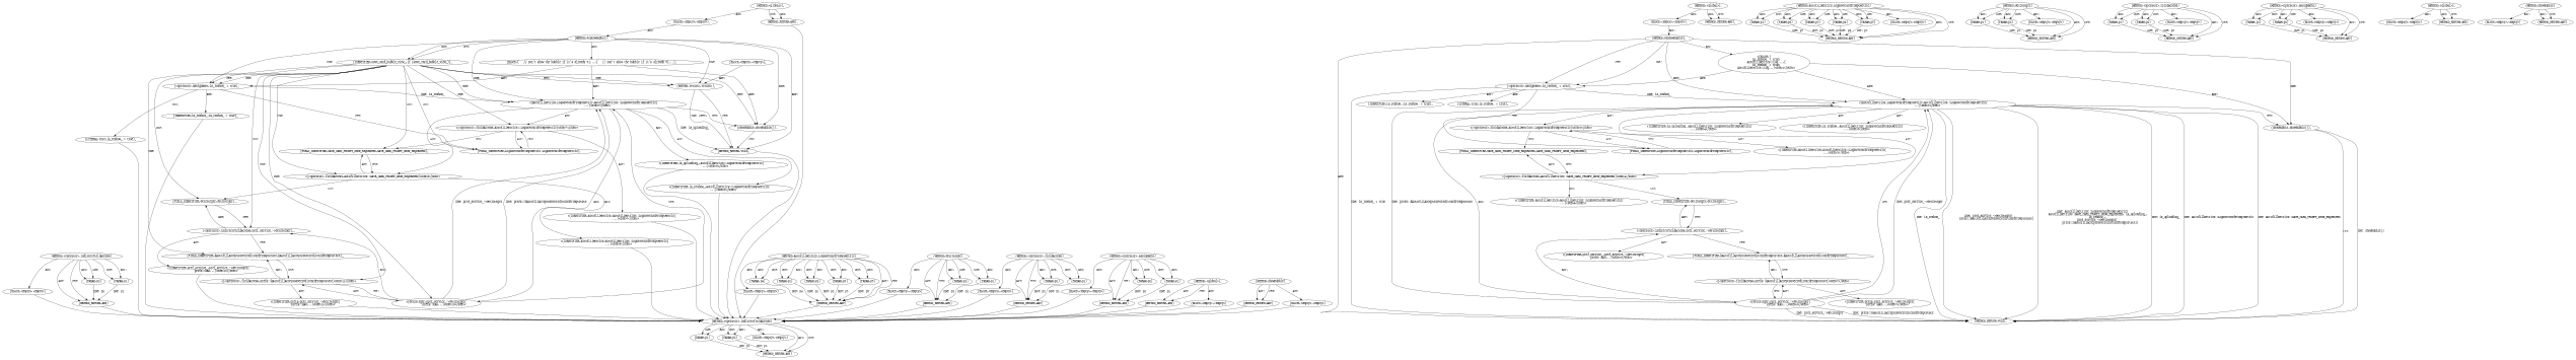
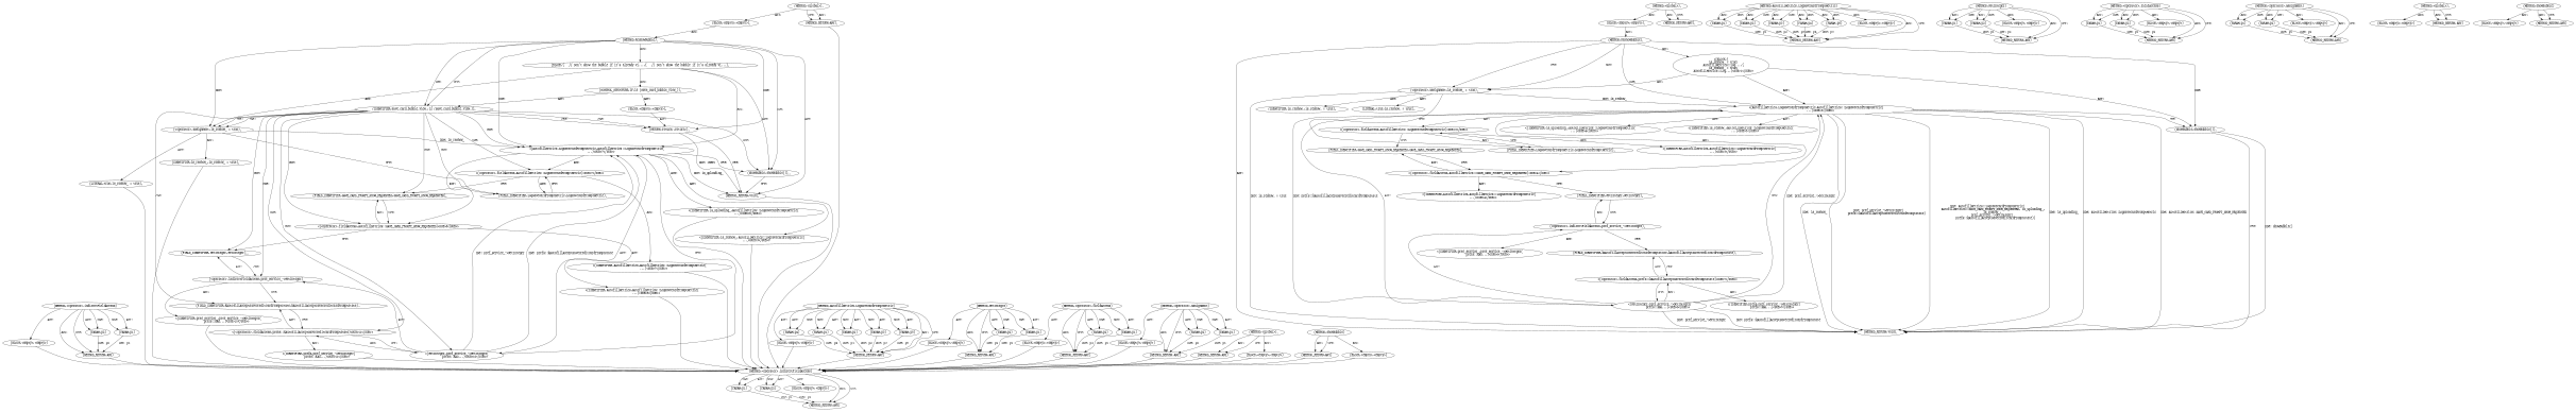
  digraph {
    fontname="Courier Prime"
    node [fontname="Courier Prime"]
    edge [fontname="Courier Prime"]
    n1 [label=<(METHOD,&lt;operator&gt;.indirectFieldAccess)>]
    n2 [label=<(PARAM,p1)>]
    n3 [label=<(PARAM,p2)>]
    n4 [label=<(BLOCK,&lt;empty&gt;,&lt;empty&gt;)>]
    n5 [label=<(METHOD_RETURN,ANY)>]
    n6 [label=<(METHOD,&lt;global&gt;)<SUB>1</SUB>>]
    n7 [label=<(BLOCK,&lt;empty&gt;,&lt;empty&gt;)<SUB>1</SUB>>]
    n8 [label=<(METHOD_RETURN,ANY)<SUB>1</SUB>>]
    n9 [label=<(METHOD,ReshowBubble)<SUB>1</SUB>>]
    n10 [label="<(BLOCK,{\n   is_reshow_ = true;\n   AutofillMetrics::Log...,{\n   is_reshow_ = true;\n   AutofillMetrics::Log...)<SUB>1</SUB>>"]
    n11 [label=<(&lt;operator&gt;.assignment,is_reshow_ = true)<SUB>2</SUB>>]
    n12 [label="<(AutofillMetrics.LogSaveCardPromptMetric,AutofillMetrics::LogSaveCardPromptMetric(\n     ...)<SUB>3</SUB>>"]
    n13 [label=<(ShowBubble,ShowBubble())<SUB>9</SUB>>]
    n14 [label=<(METHOD_RETURN,void)<SUB>1</SUB>>]
    n15 [label=<(IDENTIFIER,is_reshow_,is_reshow_ = true)<SUB>2</SUB>>]
    n16 [label=<(LITERAL,true,is_reshow_ = true)<SUB>2</SUB>>]
    n17 [label=<(FIELD_IDENTIFIER,LogSaveCardPromptMetric,LogSaveCardPromptMetric)<SUB>3</SUB>>]
    n18 [label="<(&lt;operator&gt;.fieldAccess,AutofillMetrics::LogSaveCardPromptMetric)<SUB>3</SUB>>"]
    n19 [label="<(&lt;operator&gt;.fieldAccess,AutofillMetrics::SAVE_CARD_PROMPT_SHOW_REQUESTED)<SUB>4</SUB>>"]
    n20 [label="<(IDENTIFIER,is_uploading_,AutofillMetrics::LogSaveCardPromptMetric(\n     ...)<SUB>4</SUB>>"]
    n21 [label="<(IDENTIFIER,is_reshow_,AutofillMetrics::LogSaveCardPromptMetric(\n     ...)<SUB>5</SUB>>"]
    n22 [label="<(GetInteger,pref_service_-&gt;GetInteger(\n          prefs::kAu...)<SUB>6</SUB>>"]
    n23 [label="<(IDENTIFIER,AutofillMetrics,AutofillMetrics::LogSaveCardPromptMetric(\n     ...)<SUB>3</SUB>>"]
    n24 [label=<(FIELD_IDENTIFIER,SAVE_CARD_PROMPT_SHOW_REQUESTED,SAVE_CARD_PROMPT_SHOW_REQUESTED)<SUB>4</SUB>>]
    n25 [label="<(IDENTIFIER,AutofillMetrics,AutofillMetrics::LogSaveCardPromptMetric(\n     ...)<SUB>4</SUB>>"]
    n26 [label=<(FIELD_IDENTIFIER,GetInteger,GetInteger)<SUB>6</SUB>>]
    n27 [label=<(&lt;operator&gt;.indirectFieldAccess,pref_service_-&gt;GetInteger)<SUB>6</SUB>>]
    n28 [label="<(&lt;operator&gt;.fieldAccess,prefs::kAutofillAcceptSaveCreditCardPromptState)<SUB>7</SUB>>"]
    n29 [label="<(IDENTIFIER,pref_service_,pref_service_-&gt;GetInteger(\n          prefs::kAu...)<SUB>6</SUB>>"]
    n30 [label=<(FIELD_IDENTIFIER,kAutofillAcceptSaveCreditCardPromptState,kAutofillAcceptSaveCreditCardPromptState)<SUB>7</SUB>>]
    n31 [label="<(IDENTIFIER,prefs,pref_service_-&gt;GetInteger(\n          prefs::kAu...)<SUB>7</SUB>>"]
    n32 [label=<(METHOD,AutofillMetrics.LogSaveCardPromptMetric)>]
    n33 [label=<(PARAM,p1)>]
    n34 [label=<(PARAM,p2)>]
    n35 [label=<(PARAM,p3)>]
    n36 [label=<(PARAM,p4)>]
    n37 [label=<(PARAM,p5)>]
    n38 [label=<(BLOCK,&lt;empty&gt;,&lt;empty&gt;)>]
    n39 [label=<(METHOD_RETURN,ANY)>]
    n40 [label=<(METHOD,GetInteger)>]
    n41 [label=<(PARAM,p1)>]
    n42 [label=<(PARAM,p2)>]
    n43 [label=<(BLOCK,&lt;empty&gt;,&lt;empty&gt;)>]
    n44 [label=<(METHOD_RETURN,ANY)>]
    n45 [label=<(METHOD,&lt;operator&gt;.fieldAccess)>]
    n46 [label=<(PARAM,p1)>]
    n47 [label=<(PARAM,p2)>]
    n48 [label=<(BLOCK,&lt;empty&gt;,&lt;empty&gt;)>]
    n49 [label=<(METHOD_RETURN,ANY)>]
    n50 [label=<(METHOD,&lt;operator&gt;.assignment)>]
    n51 [label=<(PARAM,p1)>]
    n52 [label=<(PARAM,p2)>]
    n53 [label=<(BLOCK,&lt;empty&gt;,&lt;empty&gt;)>]
    n54 [label=<(METHOD_RETURN,ANY)>]
    n55 [label=<(METHOD,&lt;global&gt;)<SUB>1</SUB>>]
    n56 [label=<(BLOCK,&lt;empty&gt;,&lt;empty&gt;)>]
    n57 [label=<(METHOD_RETURN,ANY)>]
    n58 [label=<(METHOD,ShowBubble)>]
    n59 [label=<(BLOCK,&lt;empty&gt;,&lt;empty&gt;)>]
    n60 [label=<(METHOD_RETURN,ANY)>]
    n61 [label=<(METHOD,&lt;operator&gt;.indirectFieldAccess)>]
    n62 [label=<(PARAM,p1)>]
    n63 [label=<(PARAM,p2)>]
    n64 [label=<(BLOCK,&lt;empty&gt;,&lt;empty&gt;)>]
    n65 [label=<(METHOD_RETURN,ANY)>]
    n66 [label=<(METHOD,&lt;global&gt;)<SUB>1</SUB>>]
    n67 [label=<(BLOCK,&lt;empty&gt;,&lt;empty&gt;)<SUB>1</SUB>>]
    n68 [label=<(METHOD_RETURN,ANY)<SUB>1</SUB>>]
    n69 [label=<(METHOD,ReshowBubble)<SUB>1</SUB>>]
    n70 [label=<(BLOCK,{   // Don't show the bubble if it's already vi...,{   // Don't show the bubble if it's already vi...)<SUB>1</SUB>>]
    n71 [label=<(IDENTIFIER,save_card_bubble_view_,if (save_card_bubble_view_))<SUB>3</SUB>>]
    n72 [label=<(RETURN,return;,return;)<SUB>4</SUB>>]
    n73 [label=<(&lt;operator&gt;.assignment,is_reshow_ = true)<SUB>6</SUB>>]
    n74 [label="<(AutofillMetrics.LogSaveCardPromptMetric,AutofillMetrics::LogSaveCardPromptMetric(\n     ...)<SUB>7</SUB>>"]
    n75 [label=<(ShowBubble,ShowBubble())<SUB>13</SUB>>]
    n76 [label=<(METHOD_RETURN,void)<SUB>1</SUB>>]
+   n77 [label=<(CONTROL_STRUCTURE,IF,if (save_card_bubble_view_))<SUB>3</SUB>>]
    n78 [label=<(BLOCK,&lt;empty&gt;,&lt;empty&gt;)<SUB>4</SUB>>]
    n79 [label="<(&lt;operator&gt;.fieldAccess,AutofillMetrics::LogSaveCardPromptMetric)<SUB>7</SUB>>"]
    n80 [label=<(FIELD_IDENTIFIER,LogSaveCardPromptMetric,LogSaveCardPromptMetric)<SUB>7</SUB>>]
    n81 [label="<(&lt;operator&gt;.fieldAccess,AutofillMetrics::SAVE_CARD_PROMPT_SHOW_REQUESTED)<SUB>8</SUB>>"]
    n82 [label=<(FIELD_IDENTIFIER,SAVE_CARD_PROMPT_SHOW_REQUESTED,SAVE_CARD_PROMPT_SHOW_REQUESTED)<SUB>8</SUB>>]
    n83 [label="<(GetInteger,pref_service_-&gt;GetInteger(\n          prefs::kAu...)<SUB>10</SUB>>"]
    n84 [label=<(&lt;operator&gt;.indirectFieldAccess,pref_service_-&gt;GetInteger)<SUB>10</SUB>>]
    n85 [label=<(FIELD_IDENTIFIER,GetInteger,GetInteger)<SUB>10</SUB>>]
    n86 [label="<(&lt;operator&gt;.fieldAccess,prefs::kAutofillAcceptSaveCreditCardPromptState)<SUB>11</SUB>>"]
    n87 [label=<(FIELD_IDENTIFIER,kAutofillAcceptSaveCreditCardPromptState,kAutofillAcceptSaveCreditCardPromptState)<SUB>11</SUB>>]
    n88 [label=<(IDENTIFIER,is_reshow_,is_reshow_ = true)<SUB>6</SUB>>]
    n89 [label=<(LITERAL,true,is_reshow_ = true)<SUB>6</SUB>>]
    n90 [label="<(IDENTIFIER,is_uploading_,AutofillMetrics::LogSaveCardPromptMetric(\n     ...)<SUB>8</SUB>>"]
    n91 [label="<(IDENTIFIER,is_reshow_,AutofillMetrics::LogSaveCardPromptMetric(\n     ...)<SUB>9</SUB>>"]
    n92 [label="<(IDENTIFIER,AutofillMetrics,AutofillMetrics::LogSaveCardPromptMetric(\n     ...)<SUB>7</SUB>>"]
    n93 [label="<(IDENTIFIER,AutofillMetrics,AutofillMetrics::LogSaveCardPromptMetric(\n     ...)<SUB>8</SUB>>"]
    n94 [label="<(IDENTIFIER,pref_service_,pref_service_-&gt;GetInteger(\n          prefs::kAu...)<SUB>10</SUB>>"]
    n95 [label="<(IDENTIFIER,prefs,pref_service_-&gt;GetInteger(\n          prefs::kAu...)<SUB>11</SUB>>"]
    n96 [label=<(METHOD,AutofillMetrics.LogSaveCardPromptMetric)>]
    n97 [label=<(PARAM,p1)>]
    n98 [label=<(PARAM,p2)>]
    n99 [label=<(PARAM,p3)>]
    n100 [label=<(PARAM,p4)>]
    n101 [label=<(PARAM,p5)>]
    n102 [label=<(BLOCK,&lt;empty&gt;,&lt;empty&gt;)>]
    n103 [label=<(METHOD_RETURN,ANY)>]
    n104 [label=<(METHOD,GetInteger)>]
    n105 [label=<(PARAM,p1)>]
    n106 [label=<(PARAM,p2)>]
    n107 [label=<(BLOCK,&lt;empty&gt;,&lt;empty&gt;)>]
    n108 [label=<(METHOD_RETURN,ANY)>]
    n109 [label=<(METHOD,&lt;operator&gt;.fieldAccess)>]
    n110 [label=<(PARAM,p1)>]
    n111 [label=<(PARAM,p2)>]
    n112 [label=<(BLOCK,&lt;empty&gt;,&lt;empty&gt;)>]
    n113 [label=<(METHOD_RETURN,ANY)>]
    n114 [label=<(METHOD,&lt;operator&gt;.assignment)>]
    n115 [label=<(PARAM,p1)>]
    n116 [label=<(PARAM,p2)>]
    n117 [label=<(BLOCK,&lt;empty&gt;,&lt;empty&gt;)>]
    n118 [label=<(METHOD_RETURN,ANY)>]
    n119 [label=<(METHOD,&lt;global&gt;)<SUB>1</SUB>>]
    n120 [label=<(BLOCK,&lt;empty&gt;,&lt;empty&gt;)>]
    n121 [label=<(METHOD_RETURN,ANY)>]
    n122 [label=<(METHOD,ShowBubble)>]
    n123 [label=<(BLOCK,&lt;empty&gt;,&lt;empty&gt;)>]
    n124 [label=<(METHOD_RETURN,ANY)>]
    n1 -> n2 [label="AST: "]
    n1 -> n2 [label="DDG: "]
    n1 -> n3 [label="AST: "]
    n1 -> n3 [label="DDG: "]
    n1 -> n4 [label="AST: "]
    n1 -> n5 [label="AST: "]
    n1 -> n5 [label="CFG: "]
    n2 -> n5 [label="DDG: p1"]
    n3 -> n5 [label="DDG: p2"]
    n6 -> n7 [label="AST: "]
    n6 -> n8 [label="AST: "]
    n6 -> n8 [label="CFG: "]
    n7 -> n9 [label="AST: "]
    n9 -> n10 [label="AST: "]
    n9 -> n11 [label="CFG: "]
    n9 -> n11 [label="DDG: "]
    n9 -> n12 [label="DDG: "]
    n9 -> n13 [label="DDG: "]
    n9 -> n14 [label="AST: "]
    n10 -> n11 [label="AST: "]
    n10 -> n12 [label="AST: "]
    n10 -> n13 [label="AST: "]
    n11 -> n12 [label="DDG: is_reshow_"]
    n11 -> n14 [label="DDG: is_reshow_ = true"]
    n11 -> n15 [label="AST: "]
    n11 -> n16 [label="AST: "]
    n11 -> n17 [label="CFG: "]
    n12 -> n13 [label="CFG: "]
    n12 -> n14 [label="DDG: AutofillMetrics::LogSaveCardPromptMetric"]
    n12 -> n14 [label="DDG: AutofillMetrics::SAVE_CARD_PROMPT_SHOW_REQUESTED"]
    n12 -> n14 [label="DDG: is_reshow_"]
    n12 -> n14 [label="DDG: pref_service_-&gt;GetInteger(\n          prefs::kAutofillAcceptSaveCreditCardPromptState)"]
    n12 -> n14 [label="DDG: AutofillMetrics::LogSaveCardPromptMetric(\n       AutofillMetrics::SAVE_CARD_PROMPT_SHOW_REQUESTED, is_uploading_,\n      is_reshow_,\n      pref_service_-&gt;GetInteger(\n          prefs::kAutofillAcceptSaveCreditCardPromptState))"]
    n12 -> n14 [label="DDG: is_uploading_"]
    n12 -> n18 [label="AST: "]
    n12 -> n19 [label="AST: "]
    n12 -> n20 [label="AST: "]
    n12 -> n21 [label="AST: "]
    n12 -> n22 [label="AST: "]
    n13 -> n14 [label="CFG: "]
    n13 -> n14 [label="DDG: ShowBubble()"]
    n17 -> n18 [label="CFG: "]
    n18 -> n17 [label="AST: "]
    n18 -> n23 [label="AST: "]
    n18 -> n24 [label="CFG: "]
    n19 -> n24 [label="AST: "]
    n19 -> n25 [label="AST: "]
    n19 -> n26 [label="CFG: "]
    n22 -> n12 [label="CFG: "]
    n22 -> n12 [label="DDG: pref_service_-&gt;GetInteger"]
    n22 -> n12 [label="DDG: prefs::kAutofillAcceptSaveCreditCardPromptState"]
    n22 -> n14 [label="DDG: pref_service_-&gt;GetInteger"]
    n22 -> n14 [label="DDG: prefs::kAutofillAcceptSaveCreditCardPromptState"]
    n22 -> n27 [label="AST: "]
    n22 -> n28 [label="AST: "]
    n24 -> n19 [label="CFG: "]
    n26 -> n27 [label="CFG: "]
    n27 -> n26 [label="AST: "]
    n27 -> n29 [label="AST: "]
    n27 -> n30 [label="CFG: "]
    n28 -> n22 [label="CFG: "]
    n28 -> n30 [label="AST: "]
    n28 -> n31 [label="AST: "]
    n30 -> n28 [label="CFG: "]
    n32 -> n33 [label="AST: "]
    n32 -> n33 [label="DDG: "]
    n32 -> n34 [label="AST: "]
    n32 -> n34 [label="DDG: "]
    n32 -> n35 [label="AST: "]
    n32 -> n35 [label="DDG: "]
    n32 -> n36 [label="AST: "]
    n32 -> n36 [label="DDG: "]
    n32 -> n37 [label="AST: "]
    n32 -> n37 [label="DDG: "]
    n32 -> n38 [label="AST: "]
    n32 -> n39 [label="AST: "]
    n32 -> n39 [label="CFG: "]
    n33 -> n39 [label="DDG: p1"]
    n34 -> n39 [label="DDG: p2"]
    n35 -> n39 [label="DDG: p3"]
    n36 -> n39 [label="DDG: p4"]
    n37 -> n39 [label="DDG: p5"]
    n40 -> n41 [label="AST: "]
    n40 -> n41 [label="DDG: "]
    n40 -> n42 [label="AST: "]
    n40 -> n42 [label="DDG: "]
    n40 -> n43 [label="AST: "]
    n40 -> n44 [label="AST: "]
    n40 -> n44 [label="CFG: "]
    n41 -> n44 [label="DDG: p1"]
    n42 -> n44 [label="DDG: p2"]
    n45 -> n46 [label="AST: "]
    n45 -> n46 [label="DDG: "]
    n45 -> n47 [label="AST: "]
    n45 -> n47 [label="DDG: "]
    n45 -> n48 [label="AST: "]
    n45 -> n49 [label="AST: "]
    n45 -> n49 [label="CFG: "]
    n46 -> n49 [label="DDG: p1"]
    n47 -> n49 [label="DDG: p2"]
    n50 -> n51 [label="AST: "]
    n50 -> n51 [label="DDG: "]
    n50 -> n52 [label="AST: "]
    n50 -> n52 [label="DDG: "]
    n50 -> n53 [label="AST: "]
    n50 -> n54 [label="AST: "]
    n50 -> n54 [label="CFG: "]
    n51 -> n54 [label="DDG: p1"]
    n52 -> n54 [label="DDG: p2"]
    n55 -> n56 [label="AST: "]
    n55 -> n57 [label="AST: "]
    n55 -> n57 [label="CFG: "]
    n58 -> n59 [label="AST: "]
    n58 -> n60 [label="AST: "]
    n58 -> n60 [label="CFG: "]
    n61 -> n62 [label="AST: "]
    n61 -> n62 [label="DDG: "]
    n61 -> n63 [label="AST: "]
    n61 -> n63 [label="DDG: "]
    n61 -> n64 [label="AST: "]
    n61 -> n65 [label="AST: "]
    n61 -> n65 [label="CFG: "]
    n62 -> n65 [label="DDG: p1"]
    n63 -> n65 [label="DDG: p2"]
    n64 -> n1
    n65 -> n1
    n66 -> n67 [label="AST: "]
    n66 -> n68 [label="AST: "]
    n66 -> n68 [label="CFG: "]
    n67 -> n69 [label="AST: "]
    n68 -> n1
    n69 -> n70 [label="AST: "]
    n69 -> n71 [label="CFG: "]
    n69 -> n71 [label="DDG: "]
    n69 -> n72 [label="DDG: "]
    n69 -> n73 [label="DDG: "]
    n69 -> n74 [label="DDG: "]
    n69 -> n75 [label="DDG: "]
    n69 -> n76 [label="AST: "]
    n70 -> n73 [label="AST: "]
    n70 -> n74 [label="AST: "]
    n70 -> n75 [label="AST: "]
+   n70 -> n77 [label="AST: "]
    n71 -> n72 [label="CFG: "]
    n71 -> n72 [label="CDG: "]
    n71 -> n73 [label="CFG: "]
    n71 -> n73 [label="CDG: "]
    n71 -> n74 [label="CDG: "]
    n71 -> n75 [label="CDG: "]
    n71 -> n79 [label="CDG: "]
    n71 -> n80 [label="CDG: "]
    n71 -> n81 [label="CDG: "]
    n71 -> n82 [label="CDG: "]
    n71 -> n83 [label="CDG: "]
    n71 -> n84 [label="CDG: "]
    n71 -> n85 [label="CDG: "]
    n71 -> n86 [label="CDG: "]
    n71 -> n87 [label="CDG: "]
    n72 -> n76 [label="CFG: "]
    n72 -> n76 [label="DDG: &lt;RET&gt;"]
    n73 -> n74 [label="DDG: is_reshow_"]
    n73 -> n80 [label="CFG: "]
    n73 -> n88 [label="AST: "]
    n73 -> n89 [label="AST: "]
    n74 -> n75 [label="CFG: "]
    n74 -> n76 [label="DDG: is_uploading_"]
    n74 -> n79 [label="AST: "]
    n74 -> n81 [label="AST: "]
    n74 -> n83 [label="AST: "]
    n74 -> n90 [label="AST: "]
    n74 -> n91 [label="AST: "]
    n75 -> n76 [label="CFG: "]
    n76 -> n1
+   n77 -> n71 [label="AST: "]
+   n77 -> n78 [label="AST: "]
    n78 -> n72 [label="AST: "]
    n79 -> n80 [label="AST: "]
    n79 -> n82 [label="CFG: "]
    n79 -> n92 [label="AST: "]
    n80 -> n79 [label="CFG: "]
    n81 -> n82 [label="AST: "]
    n81 -> n85 [label="CFG: "]
    n81 -> n93 [label="AST: "]
    n82 -> n81 [label="CFG: "]
    n83 -> n74 [label="CFG: "]
    n83 -> n74 [label="DDG: pref_service_-&gt;GetInteger"]
    n83 -> n74 [label="DDG: prefs::kAutofillAcceptSaveCreditCardPromptState"]
    n83 -> n84 [label="AST: "]
    n83 -> n86 [label="AST: "]
    n84 -> n85 [label="AST: "]
    n84 -> n87 [label="CFG: "]
    n84 -> n94 [label="AST: "]
    n85 -> n84 [label="CFG: "]
    n86 -> n83 [label="CFG: "]
    n86 -> n87 [label="AST: "]
    n86 -> n95 [label="AST: "]
    n87 -> n86 [label="CFG: "]
    n88 -> n1
    n89 -> n1
    n90 -> n1
    n91 -> n1
    n92 -> n1
    n93 -> n1
    n94 -> n1
    n95 -> n1
    n96 -> n97 [label="AST: "]
    n96 -> n97 [label="DDG: "]
    n96 -> n98 [label="AST: "]
    n96 -> n98 [label="DDG: "]
    n96 -> n99 [label="AST: "]
    n96 -> n99 [label="DDG: "]
    n96 -> n100 [label="AST: "]
    n96 -> n100 [label="DDG: "]
    n96 -> n101 [label="AST: "]
    n96 -> n101 [label="DDG: "]
    n96 -> n102 [label="AST: "]
    n96 -> n103 [label="AST: "]
    n96 -> n103 [label="CFG: "]
    n97 -> n103 [label="DDG: p1"]
    n98 -> n103 [label="DDG: p2"]
    n99 -> n103 [label="DDG: p3"]
    n100 -> n103 [label="DDG: p4"]
    n101 -> n103 [label="DDG: p5"]
    n102 -> n1
    n103 -> n1
    n104 -> n105 [label="AST: "]
    n104 -> n105 [label="DDG: "]
    n104 -> n106 [label="AST: "]
    n104 -> n106 [label="DDG: "]
    n104 -> n107 [label="AST: "]
    n104 -> n108 [label="AST: "]
    n104 -> n108 [label="CFG: "]
    n105 -> n108 [label="DDG: p1"]
    n106 -> n108 [label="DDG: p2"]
    n107 -> n1
    n108 -> n1
    n109 -> n110 [label="AST: "]
    n109 -> n110 [label="DDG: "]
    n109 -> n111 [label="AST: "]
    n109 -> n111 [label="DDG: "]
    n109 -> n112 [label="AST: "]
    n109 -> n113 [label="AST: "]
    n109 -> n113 [label="CFG: "]
    n110 -> n113 [label="DDG: p1"]
    n111 -> n113 [label="DDG: p2"]
    n112 -> n1
    n113 -> n1
    n114 -> n115 [label="AST: "]
    n114 -> n115 [label="DDG: "]
    n114 -> n116 [label="AST: "]
    n114 -> n116 [label="DDG: "]
    n114 -> n117 [label="AST: "]
    n114 -> n118 [label="AST: "]
    n114 -> n118 [label="CFG: "]
    n115 -> n118 [label="DDG: p1"]
    n116 -> n118 [label="DDG: p2"]
    n117 -> n1
    n118 -> n1
    n119 -> n120 [label="AST: "]
    n119 -> n121 [label="AST: "]
    n119 -> n121 [label="CFG: "]
    n120 -> n1
    n121 -> n1
    n122 -> n123 [label="AST: "]
    n122 -> n124 [label="AST: "]
    n122 -> n124 [label="CFG: "]
    n123 -> n1
    n124 -> n1
  }
